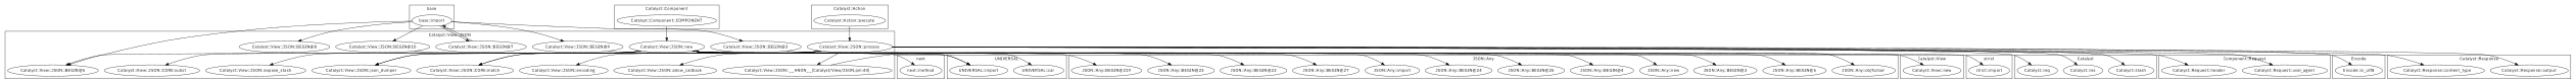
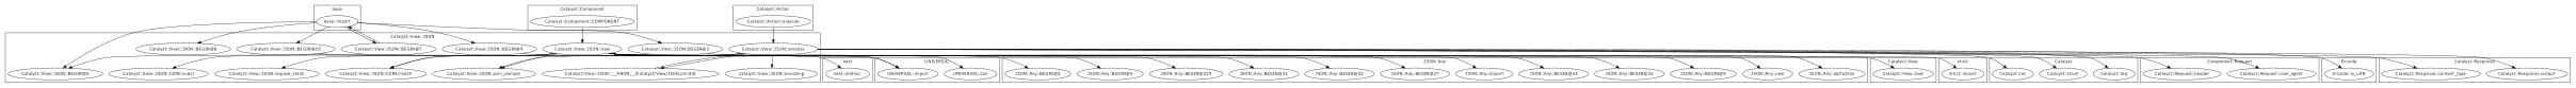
  digraph {
    fontname="IBM Plex Sans"
    node [fontname="IBM Plex Sans"]
    edge [fontname="IBM Plex Sans"]
    "Catalyst::Component::COMPONENT"
    "Catalyst::stash"
    "Catalyst::res"
    "Catalyst::req"
    "Catalyst::Request::user_agent"
    "Catalyst::Request::header"
    "next::method"
    "Catalyst::View::JSON::BEGIN@5"
    "Catalyst::View::JSON::BEGIN@8"
    "Catalyst::View::JSON::encoding"
    "Catalyst::View::JSON::json_dumper"
    "Catalyst::View::JSON::CORE:match"
    "Catalyst::View::JSON::expose_stash"
    "Catalyst::View::JSON::new"
-   "Catalyst::View::JSON::allow_callback"
    "Catalyst::View::JSON::BEGIN@10"
    "Catalyst::View::JSON::BEGIN@7"
    "Catalyst::View::JSON::CORE:subst"
    "Catalyst::View::JSON::BEGIN@3"
    "Catalyst::View::JSON::process"
    "Catalyst::View::JSON::BEGIN@9"
    "Catalyst::View::JSON::__ANON__[Catalyst/View/JSON.pm:44]"
    "Catalyst::Action::execute"
    "UNIVERSAL::import"
    "UNIVERSAL::can"
    "base::import"
    "JSON::Any::BEGIN@3"
    "JSON::Any::new"
    "JSON::Any::BEGIN@4"
    "JSON::Any::BEGIN@25"
    "JSON::Any::BEGIN@24"
    "JSON::Any::import"
    "JSON::Any::BEGIN@27"
    "JSON::Any::objToJson"
    "JSON::Any::BEGIN@23"
    "JSON::Any::BEGIN@219"
    "JSON::Any::BEGIN@5"
    "JSON::Any::BEGIN@22"
    "Catalyst::View::new"
    "Encode::is_utf8"
    "strict::import"
    "Catalyst::Response::output"
    "Catalyst::Response::content_type"
    subgraph cluster_1 {
      label="Catalyst::Component"
      "Catalyst::Component::COMPONENT"
    }
    subgraph cluster_2 {
      label=Catalyst
      "Catalyst::stash"
      "Catalyst::res"
      "Catalyst::req"
    }
    subgraph cluster_3 {
      label="Component::Request"
      "Catalyst::Request::user_agent"
      "Catalyst::Request::header"
    }
    subgraph cluster_4 {
      label=next
      "next::method"
    }
    subgraph cluster_5 {
      label="Catalyst::View::JSON"
      "Catalyst::View::JSON::BEGIN@5"
      "Catalyst::View::JSON::BEGIN@8"
      "Catalyst::View::JSON::encoding"
      "Catalyst::View::JSON::json_dumper"
      "Catalyst::View::JSON::CORE:match"
      "Catalyst::View::JSON::expose_stash"
      "Catalyst::View::JSON::new"
-     "Catalyst::View::JSON::allow_callback"
      "Catalyst::View::JSON::BEGIN@10"
      "Catalyst::View::JSON::BEGIN@7"
      "Catalyst::View::JSON::CORE:subst"
      "Catalyst::View::JSON::BEGIN@3"
      "Catalyst::View::JSON::process"
      "Catalyst::View::JSON::BEGIN@9"
      "Catalyst::View::JSON::__ANON__[Catalyst/View/JSON.pm:44]"
    }
    subgraph cluster_6 {
      label="Catalyst::Action"
      "Catalyst::Action::execute"
    }
    subgraph cluster_7 {
      label=UNIVERSAL
      "UNIVERSAL::import"
      "UNIVERSAL::can"
    }
    subgraph cluster_8 {
      label=base
      "base::import"
    }
    subgraph cluster_9 {
      label="JSON::Any"
      "JSON::Any::BEGIN@3"
      "JSON::Any::new"
      "JSON::Any::BEGIN@4"
      "JSON::Any::BEGIN@25"
      "JSON::Any::BEGIN@24"
      "JSON::Any::import"
      "JSON::Any::BEGIN@27"
      "JSON::Any::objToJson"
      "JSON::Any::BEGIN@23"
      "JSON::Any::BEGIN@219"
      "JSON::Any::BEGIN@5"
      "JSON::Any::BEGIN@22"
    }
    subgraph cluster_10 {
      label="Catalyst::View"
      "Catalyst::View::new"
    }
    subgraph cluster_11 {
      label=Encode
      "Encode::is_utf8"
    }
    subgraph cluster_12 {
      label="strict"
      "strict::import"
    }
    subgraph cluster_13 {
      label="Catalyst::Response"
      "Catalyst::Response::output"
      "Catalyst::Response::content_type"
    }
    "Catalyst::Component::COMPONENT" -> "Catalyst::View::JSON::new"
    "Catalyst::View::JSON::new" -> "next::method"
    "Catalyst::View::JSON::new" -> "Catalyst::View::JSON::json_dumper"
    "Catalyst::View::JSON::new" -> "Catalyst::View::JSON::CORE:match"
    "Catalyst::View::JSON::new" -> "Catalyst::View::JSON::expose_stash"
    "Catalyst::View::JSON::new" -> "Catalyst::View::JSON::CORE:subst"
    "Catalyst::View::JSON::new" -> "UNIVERSAL::can"
    "Catalyst::View::JSON::new" -> "JSON::Any::BEGIN@3"
    "Catalyst::View::JSON::new" -> "JSON::Any::new"
    "Catalyst::View::JSON::new" -> "JSON::Any::BEGIN@4"
    "Catalyst::View::JSON::new" -> "JSON::Any::BEGIN@25"
    "Catalyst::View::JSON::new" -> "JSON::Any::BEGIN@24"
    "Catalyst::View::JSON::new" -> "JSON::Any::import"
    "Catalyst::View::JSON::new" -> "JSON::Any::BEGIN@27"
    "Catalyst::View::JSON::new" -> "JSON::Any::BEGIN@23"
    "Catalyst::View::JSON::new" -> "JSON::Any::BEGIN@219"
    "Catalyst::View::JSON::new" -> "JSON::Any::BEGIN@5"
    "Catalyst::View::JSON::new" -> "JSON::Any::BEGIN@22"
    "Catalyst::View::JSON::new" -> "Catalyst::View::new"
    "Catalyst::View::JSON::BEGIN@10" -> "UNIVERSAL::import"
    "Catalyst::View::JSON::BEGIN@7" -> "base::import"
    "Catalyst::View::JSON::BEGIN@3" -> "strict::import"
    "Catalyst::View::JSON::process" -> "Catalyst::stash"
    "Catalyst::View::JSON::process" -> "Catalyst::res"
    "Catalyst::View::JSON::process" -> "Catalyst::req"
    "Catalyst::View::JSON::process" -> "Catalyst::Request::user_agent"
    "Catalyst::View::JSON::process" -> "Catalyst::Request::header"
    "Catalyst::View::JSON::process" -> "Catalyst::View::JSON::BEGIN@5"
    "Catalyst::View::JSON::process" -> "Catalyst::View::JSON::encoding"
    "Catalyst::View::JSON::process" -> "Catalyst::View::JSON::json_dumper"
    "Catalyst::View::JSON::process" -> "Catalyst::View::JSON::CORE:match"
-   "Catalyst::View::JSON::process" -> "Catalyst::View::JSON::allow_callback"
    "Catalyst::View::JSON::process" -> "Catalyst::View::JSON::__ANON__[Catalyst/View/JSON.pm:44]"
    "Catalyst::View::JSON::process" -> "Encode::is_utf8"
    "Catalyst::View::JSON::process" -> "Catalyst::Response::output"
    "Catalyst::View::JSON::process" -> "Catalyst::Response::content_type"
    "Catalyst::View::JSON::BEGIN@9" -> "UNIVERSAL::import"
    "Catalyst::View::JSON::__ANON__[Catalyst/View/JSON.pm:44]" -> "JSON::Any::objToJson"
    "Catalyst::Action::execute" -> "Catalyst::View::JSON::process"
    "base::import" -> "Catalyst::View::JSON::BEGIN@5"
    "base::import" -> "Catalyst::View::JSON::BEGIN@8"
    "base::import" -> "Catalyst::View::JSON::BEGIN@10"
    "base::import" -> "Catalyst::View::JSON::BEGIN@7"
    "base::import" -> "Catalyst::View::JSON::BEGIN@3"
    "base::import" -> "Catalyst::View::JSON::BEGIN@9"
  }
